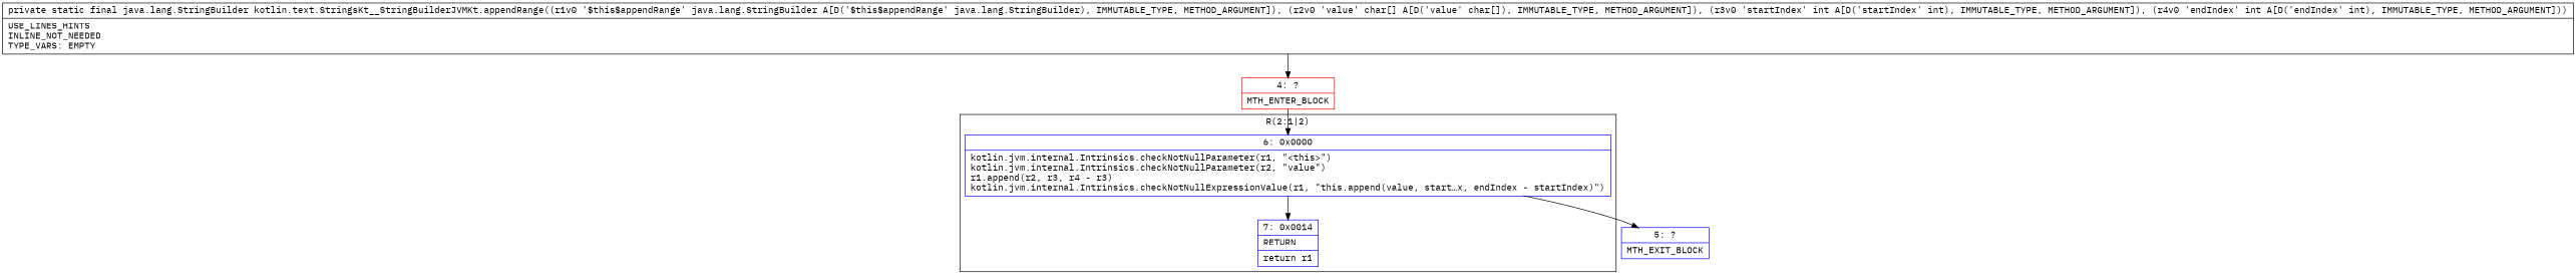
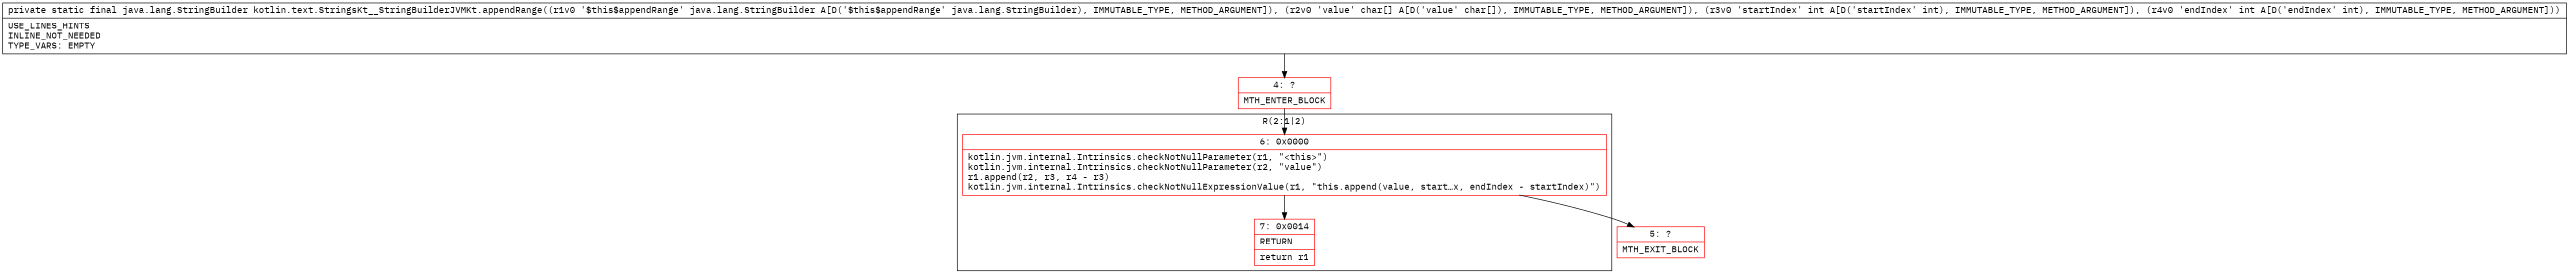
  digraph {
    fontname="IBM Plex Mono"
    node [color=blue fontname="IBM Plex Mono" shape=record]
    edge [fontname="IBM Plex Mono"]
-   n1 [label="{6\:\ 0x0000|kotlin.jvm.internal.Intrinsics.checkNotNullParameter(r1, \"\<this\>\")\lkotlin.jvm.internal.Intrinsics.checkNotNullParameter(r2, \"value\")\lr1.append(r2, r3, r4 \- r3)\lkotlin.jvm.internal.Intrinsics.checkNotNullExpressionValue(r1, \"this.append(value, start…x, endIndex \- startIndex)\")\l}"]
-   n2 [label="{7\:\ 0x0014|RETURN\l|return r1\l}"]
-   n3 [label="{5\:\ ?|MTH_EXIT_BLOCK\l}"]
+   n1 [color=red label="{6\:\ 0x0000|kotlin.jvm.internal.Intrinsics.checkNotNullParameter(r1, \"\<this\>\")\lkotlin.jvm.internal.Intrinsics.checkNotNullParameter(r2, \"value\")\lr1.append(r2, r3, r4 \- r3)\lkotlin.jvm.internal.Intrinsics.checkNotNullExpressionValue(r1, \"this.append(value, start…x, endIndex \- startIndex)\")\l}"]
+   n2 [color=red label="{7\:\ 0x0014|RETURN\l|return r1\l}"]
+   n3 [color=red label="{5\:\ ?|MTH_EXIT_BLOCK\l}"]
    n4 [color=red label="{4\:\ ?|MTH_ENTER_BLOCK\l}"]
    n5 [label="{private static final java.lang.StringBuilder kotlin.text.StringsKt__StringBuilderJVMKt.appendRange((r1v0 '$this$appendRange' java.lang.StringBuilder A[D('$this$appendRange' java.lang.StringBuilder), IMMUTABLE_TYPE, METHOD_ARGUMENT]), (r2v0 'value' char[] A[D('value' char[]), IMMUTABLE_TYPE, METHOD_ARGUMENT]), (r3v0 'startIndex' int A[D('startIndex' int), IMMUTABLE_TYPE, METHOD_ARGUMENT]), (r4v0 'endIndex' int A[D('endIndex' int), IMMUTABLE_TYPE, METHOD_ARGUMENT]))  | USE_LINES_HINTS\lINLINE_NOT_NEEDED\lTYPE_VARS: EMPTY\l}" color=""]
    subgraph cluster_1 {
      label="R(2:1|2)"
      n1
      n2
    }
    n1 -> n2
    n1 -> n3
    n4 -> n1
    n5 -> n4
  }
